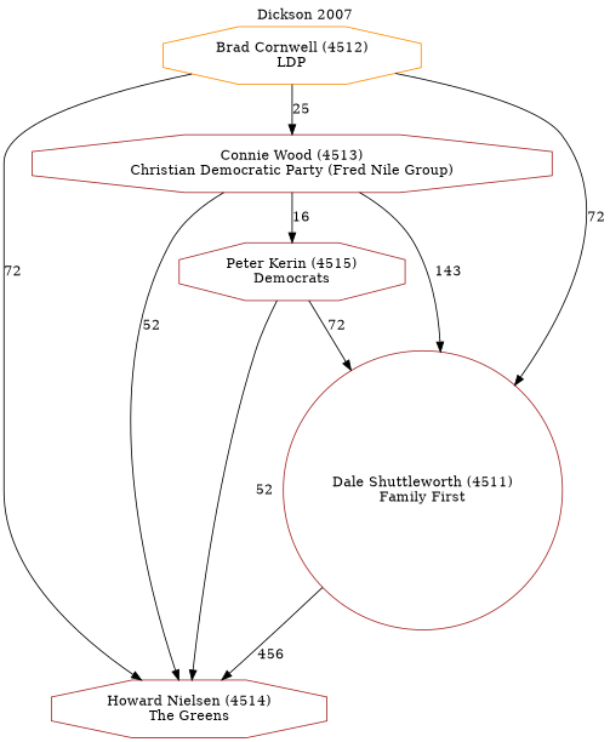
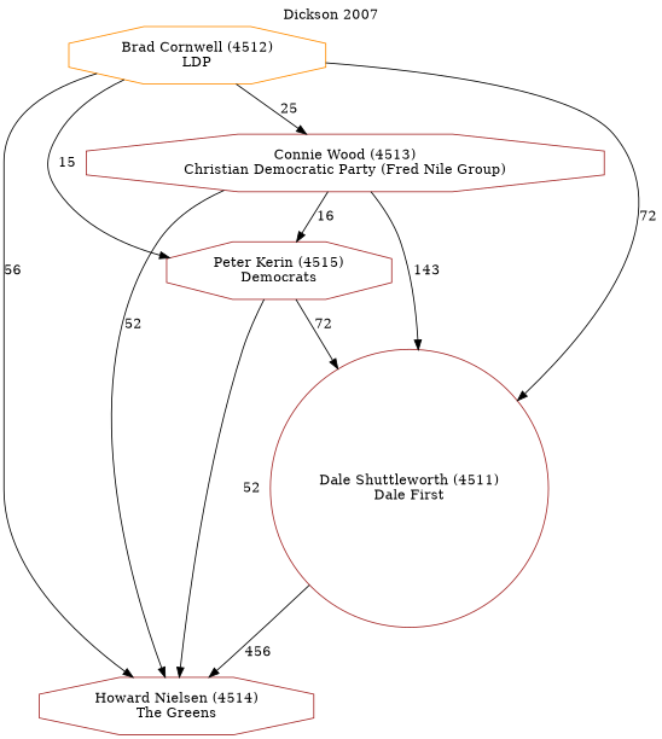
  digraph {
    label="Dickson 2007"
    labelloc=t
    mclimit=10
    node [color=brown shape=octagon]
    n1 [color=darkorange label="Brad Cornwell (4512)\nLDP"]
    n2 [label="Connie Wood (4513)\nChristian Democratic Party (Fred Nile Group)"]
-   n3 [label="Dale Shuttleworth (4511)\nFamily First" shape=circle]
+   n3 [label="Dale Shuttleworth (4511)\nDale First" shape=circle]
    n4 [label="Howard Nielsen (4514)\nThe Greens"]
    n5 [label="Peter Kerin (4515)\nDemocrats"]
    n1 -> n2 [label=25]
    n1 -> n3 [label=72]
-   n1 -> n4 [label=72]
+   n1 -> n4 [label=56]
+   n1 -> n5 [label=15]
    n2 -> n3 [label=143]
    n2 -> n4 [label=52]
    n2 -> n5 [label=16]
    n3 -> n4 [label=456]
    n5 -> n3 [label=72]
    n5 -> n4 [label=52]
  }
